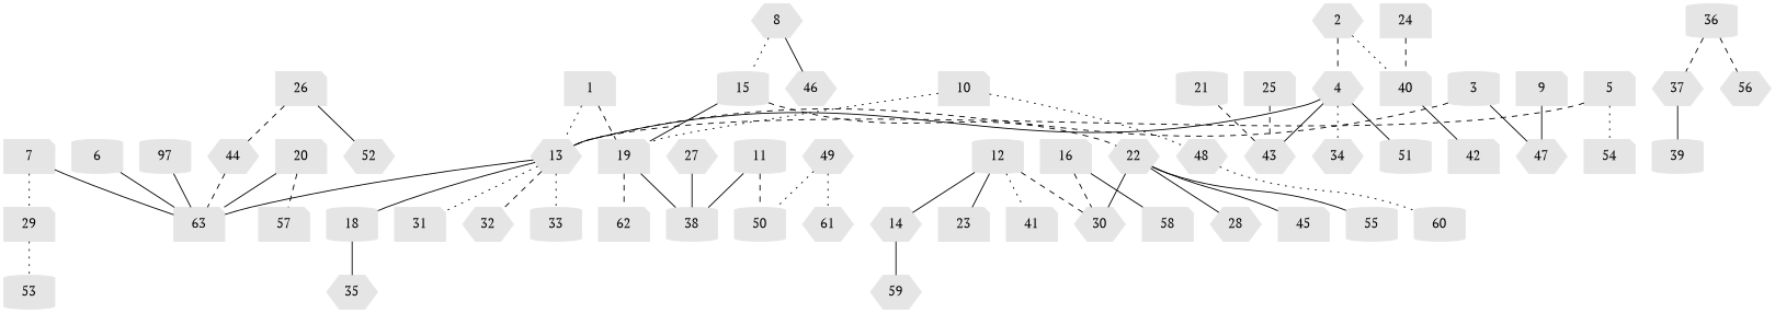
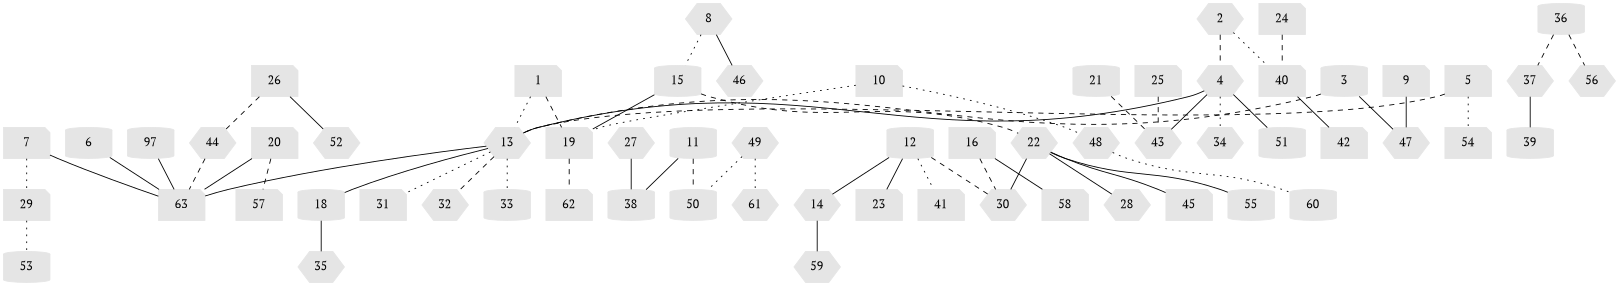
  graph {
    fontname="PT Serif"
    node [color=gray90 fontname="PT Serif" shape=hexagon style=filled]
    edge [fontname="PT Serif" style=solid weight=1.0]
    13
    1 [shape=note]
    19 [shape=note]
    63 [shape=note]
    18 [shape=cylinder]
    31 [shape=note]
    32
    33 [shape=cylinder]
    38 [shape=cylinder]
    62 [shape=note]
    2
    4
    40 [shape=note]
    34
    43
    51 [shape=cylinder]
    42 [shape=note]
    3 [shape=cylinder]
    47
    5 [shape=note]
    54 [shape=note]
    6 [shape=cylinder]
    7 [shape=note]
    29 [shape=note]
    53 [shape=cylinder]
    8
    15 [shape=cylinder]
    46
    22
    9 [shape=note]
    10 [shape=note]
    48
    60 [shape=cylinder]
    11 [shape=cylinder]
    50 [shape=cylinder]
    12 [shape=cylinder]
    14
    23 [shape=note]
    30
    41 [shape=note]
    59
    35
    28
    45 [shape=note]
    55 [shape=cylinder]
    16 [shape=note]
    58 [shape=note]
    n48 [label=97 shape=cylinder]
    20 [shape=note]
    57 [shape=note]
    21 [shape=cylinder]
    24 [shape=note]
    25 [shape=note]
    44
    26 [shape=note]
    52
    27
    37
    39 [shape=cylinder]
    36 [shape=cylinder]
    56
    49
    61
    13 -- 63
    13 -- 18
    13 -- 31 [style=dotted]
    13 -- 32 [style=dashed]
    13 -- 33 [style=dotted]
    1 -- 13 [style=dotted]
    1 -- 19 [style=dashed]
-   19 -- 38
    19 -- 62 [style=dashed]
    18 -- 35
    2 -- 4 [style=dashed]
    2 -- 40 [style=dotted]
    4 -- 13
    4 -- 34 [style=dotted]
    4 -- 43
    4 -- 51
    40 -- 42
    3 -- 13 [style=dashed]
    3 -- 47
    5 -- 13 [style=dashed]
    5 -- 54 [style=dotted]
    6 -- 63
    7 -- 63
    7 -- 29 [style=dotted]
    29 -- 53 [style=dotted]
    8 -- 15 [style=dotted]
    8 -- 46
    15 -- 19
    15 -- 22 [style=dashed]
    22 -- 30
    22 -- 28
    22 -- 45
    22 -- 55
    9 -- 47
    10 -- 19 [style=dotted]
    10 -- 48 [style=dotted]
    48 -- 60 [style=dotted]
    11 -- 38
    11 -- 50 [style=dashed]
    12 -- 14
    12 -- 23
    12 -- 30 [style=dashed]
    12 -- 41 [style=dotted]
    14 -- 59
    16 -- 30 [style=dashed]
    16 -- 58
    n48 -- 63
    20 -- 63
    20 -- 57 [style=dashed]
    21 -- 43 [style=dashed]
    24 -- 40 [style=dashed]
    25 -- 43 [style=dashed]
    44 -- 63 [style=dashed]
    26 -- 44 [style=dashed]
    26 -- 52
    27 -- 38
    37 -- 39
    36 -- 37 [style=dashed]
    36 -- 56 [style=dashed]
    49 -- 50 [style=dotted]
    49 -- 61 [style=dotted]
  }
